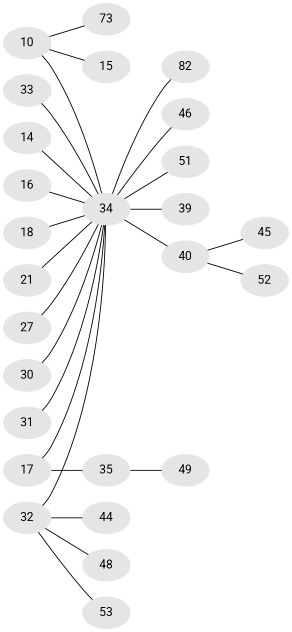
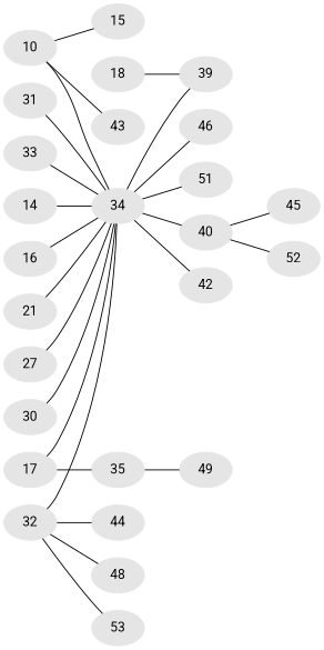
  graph {
    fontname=Roboto
    rankdir=LR
    node [color=gray90 fontname=Roboto style=filled]
    edge [fontname=Roboto]
    10
    15
    34 [super="+11+20"]
-   43 [super="+25" label=73]
+   43 [super="+25"]
    39 [super="+26"]
    40 [super="+12+38+19"]
-   42 [label=82]
+   42
    46
    51 [super="+37"]
    14
    16
    17
    35 [super="+2+5"]
    18
    21
    27
    30
    31
    32 [super="+4+28+29"]
    44
    48 [super="+36+47"]
    53 [super="+50"]
    33
    49 [super="+24"]
    45
    52 [super="+41"]
    10 -- 15
    10 -- 34 [weight=6]
    10 -- 43
    34 -- 39 [weight=2]
    34 -- 40 [weight=3]
    34 -- 42
    34 -- 46
    34 -- 51
    40 -- 45
    40 -- 52
    14 -- 34
    16 -- 34
    17 -- 34
    17 -- 35 [weight=3]
    35 -- 49
-   18 -- 34
+   18 -- 39
    21 -- 34
    27 -- 34
    30 -- 34
    31 -- 34
    32 -- 34 [weight=3]
    32 -- 44
    32 -- 48
    32 -- 53
    33 -- 34
  }
